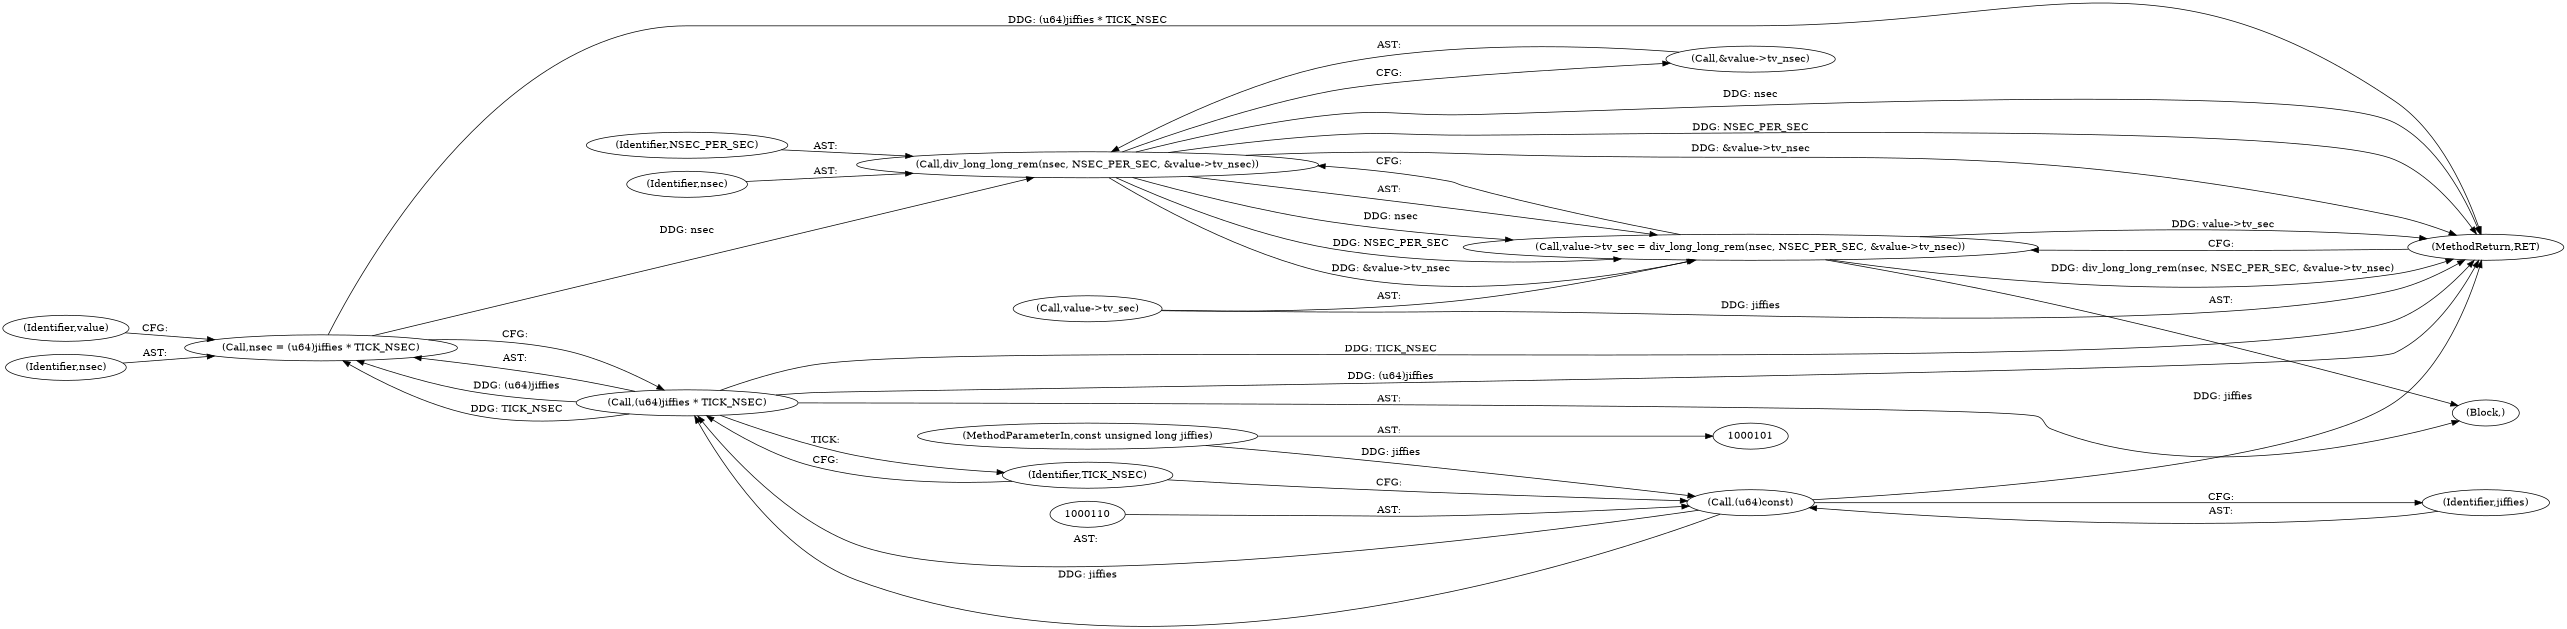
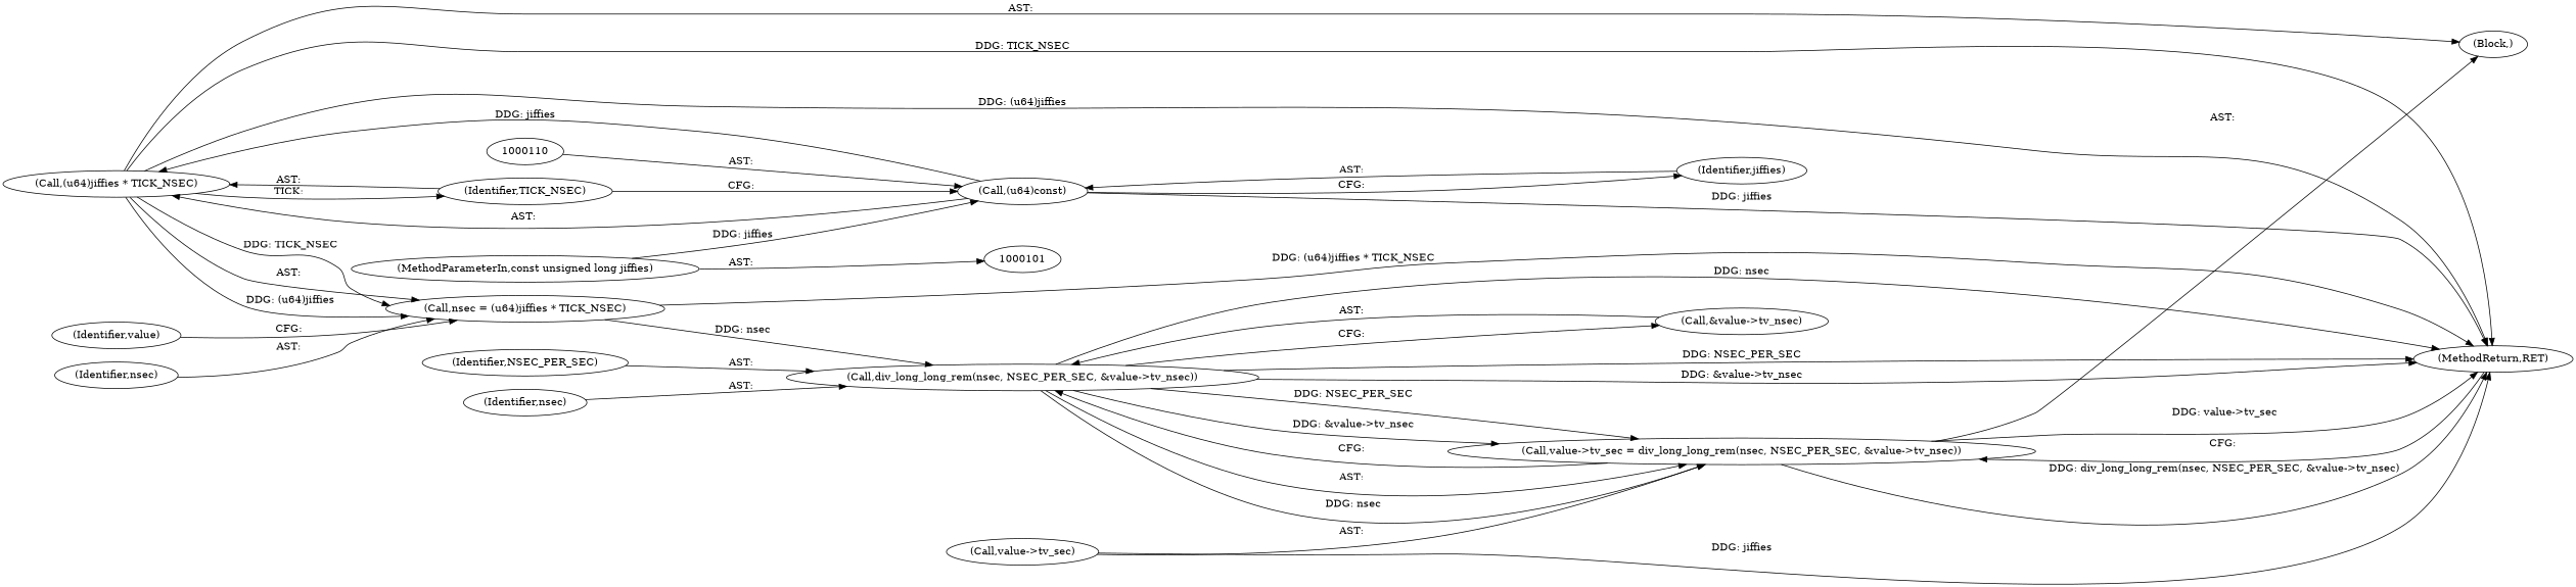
  digraph {
    rankdir=LR
    n1 [label="(Call,div_long_long_rem(nsec, NSEC_PER_SEC, &value->tv_nsec))"]
    n2 [label="(Call,value->tv_sec = div_long_long_rem(nsec, NSEC_PER_SEC, &value->tv_nsec))"]
    n3 [label="(MethodReturn,RET)"]
    n4 [label="(Call,&value->tv_nsec)"]
    n5 [label="(Block,)"]
    n6 [label="(Call,nsec = (u64)jiffies * TICK_NSEC)"]
    n7 [label="(Call,(u64)jiffies * TICK_NSEC)"]
    n8 [label="(Identifier,TICK_NSEC)"]
    n9 [label="(Call,(u64)const)"]
    n10 [label="(Identifier,jiffies)"]
    n11 [label="(MethodParameterIn,const unsigned long jiffies)"]
    1000101
    n13 [label="(Identifier,value)"]
    n14 [label="(Identifier,nsec)"]
    n15 [label="(Call,value->tv_sec)"]
    n16 [label="(Identifier,NSEC_PER_SEC)"]
    n17 [label="(Identifier,nsec)"]
    1000110
    n1 -> n2 [label="AST: "]
    n1 -> n2 [label="DDG: nsec"]
    n1 -> n2 [label="DDG: NSEC_PER_SEC"]
    n1 -> n2 [label="DDG: &value->tv_nsec"]
    n1 -> n3 [label="DDG: nsec"]
    n1 -> n3 [label="DDG: NSEC_PER_SEC"]
    n1 -> n3 [label="DDG: &value->tv_nsec"]
    n1 -> n4 [label="CFG: "]
    n2 -> n1 [label="CFG: "]
    n2 -> n3 [label="DDG: div_long_long_rem(nsec, NSEC_PER_SEC, &value->tv_nsec)"]
    n2 -> n3 [label="DDG: value->tv_sec"]
    n2 -> n5 [label="AST: "]
    n3 -> n2 [label="CFG: "]
    n4 -> n1 [label="AST: "]
    n6 -> n1 [label="DDG: nsec"]
    n6 -> n3 [label="DDG: (u64)jiffies * TICK_NSEC"]
-   n6 -> n7 [label="CFG: "]
    n7 -> n3 [label="DDG: TICK_NSEC"]
    n7 -> n3 [label="DDG: (u64)jiffies"]
    n7 -> n5 [label="AST: "]
    n7 -> n6 [label="AST: "]
    n7 -> n6 [label="DDG: (u64)jiffies"]
    n7 -> n6 [label="DDG: TICK_NSEC"]
    n7 -> n8 [label="TICK: "]
-   n8 -> n7 [label="CFG: "]
+   n8 -> n7 [label="AST: "]
    n8 -> n9 [label="CFG: "]
    n9 -> n3 [label="DDG: jiffies"]
    n9 -> n7 [label="AST: "]
    n9 -> n7 [label="DDG: jiffies"]
    n9 -> n10 [label="CFG: "]
    n10 -> n9 [label="AST: "]
    n11 -> n9 [label="DDG: jiffies"]
    n11 -> 1000101 [label="AST: "]
    n13 -> n6 [label="CFG: "]
    n14 -> n6 [label="AST: "]
    n15 -> n2 [label="AST: "]
    n15 -> n3 [label="DDG: jiffies"]
    n16 -> n1 [label="AST: "]
    n17 -> n1 [label="AST: "]
    1000110 -> n9 [label="AST: "]
  }
